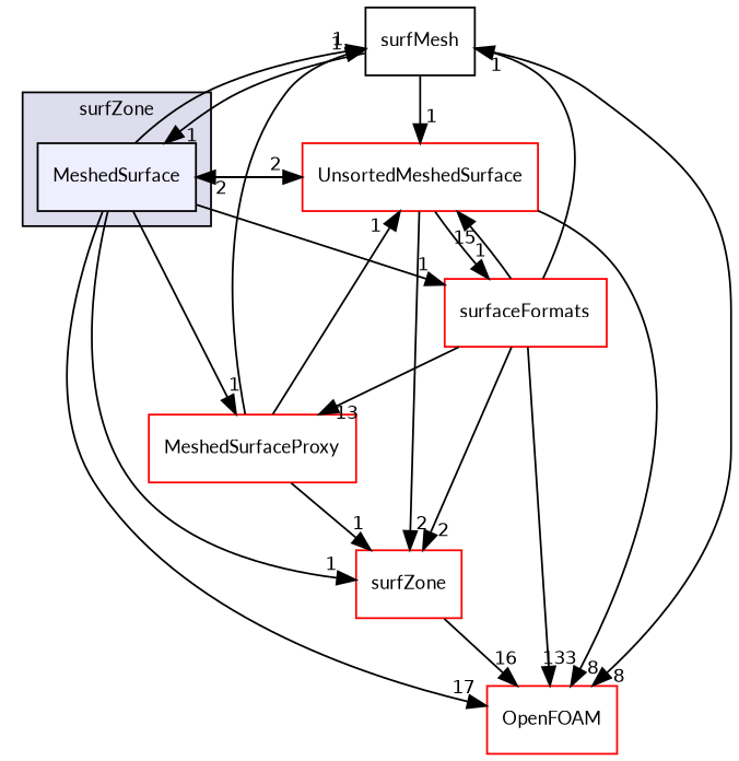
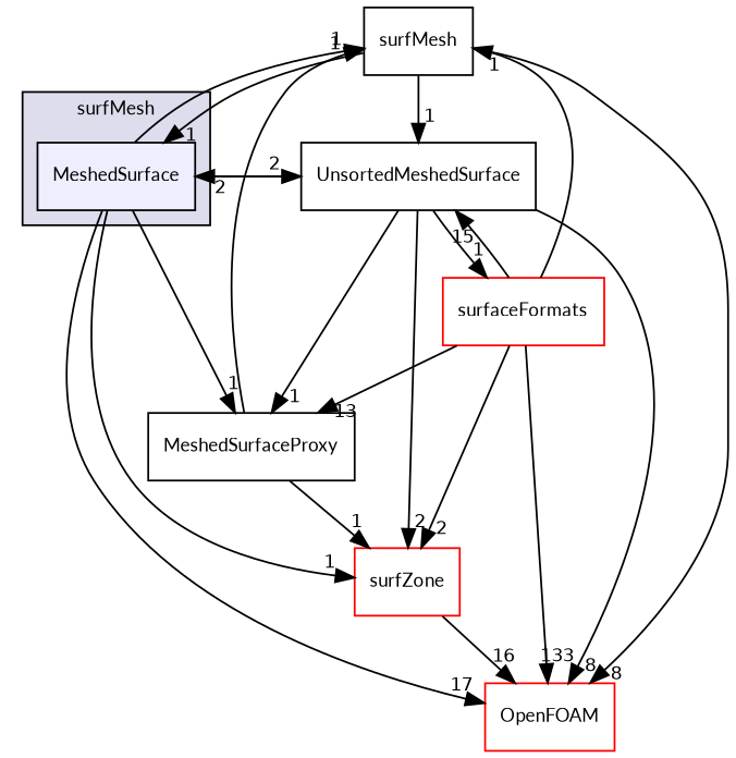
  digraph {
    compound=true
    fontname=Lato
    node [fontname=Lato fontsize=10 shape=box]
    edge [fontname=Lato headlabel=1 labeldistance=1.5 labelfontname=Helvetica labelfontsize=10]
    n1 [fillcolor="#eeeeff" label=MeshedSurface pencolor=black style=filled]
    n2 [label=surfMesh]
-   n3 [label=UnsortedMeshedSurface color=red]
-   n4 [label=MeshedSurfaceProxy color=red]
+   n3 [label=UnsortedMeshedSurface]
+   n4 [label=MeshedSurfaceProxy]
    n5 [color=red label=OpenFOAM]
    n6 [color=red label=surfZone]
    n7 [color=red label=surfaceFormats]
    subgraph cluster_1 {
      bgcolor="#ddddee"
      fontsize=10
-     label=surfZone
+     label=surfMesh
      pencolor=black
      n1
    }
    n1 -> n2
    n1 -> n3 [headlabel=2]
    n1 -> n4
    n1 -> n5 [headlabel=17]
    n1 -> n6
-   n1 -> n7
    n2 -> n1
    n2 -> n3
    n2 -> n5 [headlabel=8]
    n3 -> n1 [headlabel=2]
-   n4 -> n3
+   n3 -> n4
    n3 -> n5 [headlabel=8]
    n3 -> n6 [headlabel=2]
    n3 -> n7
    n4 -> n2
    n4 -> n6
    n6 -> n5 [headlabel=16]
    n7 -> n2
    n7 -> n3 [headlabel=15]
    n7 -> n4 [headlabel=13]
    n7 -> n5 [headlabel=133]
    n7 -> n6 [headlabel=2]
  }
